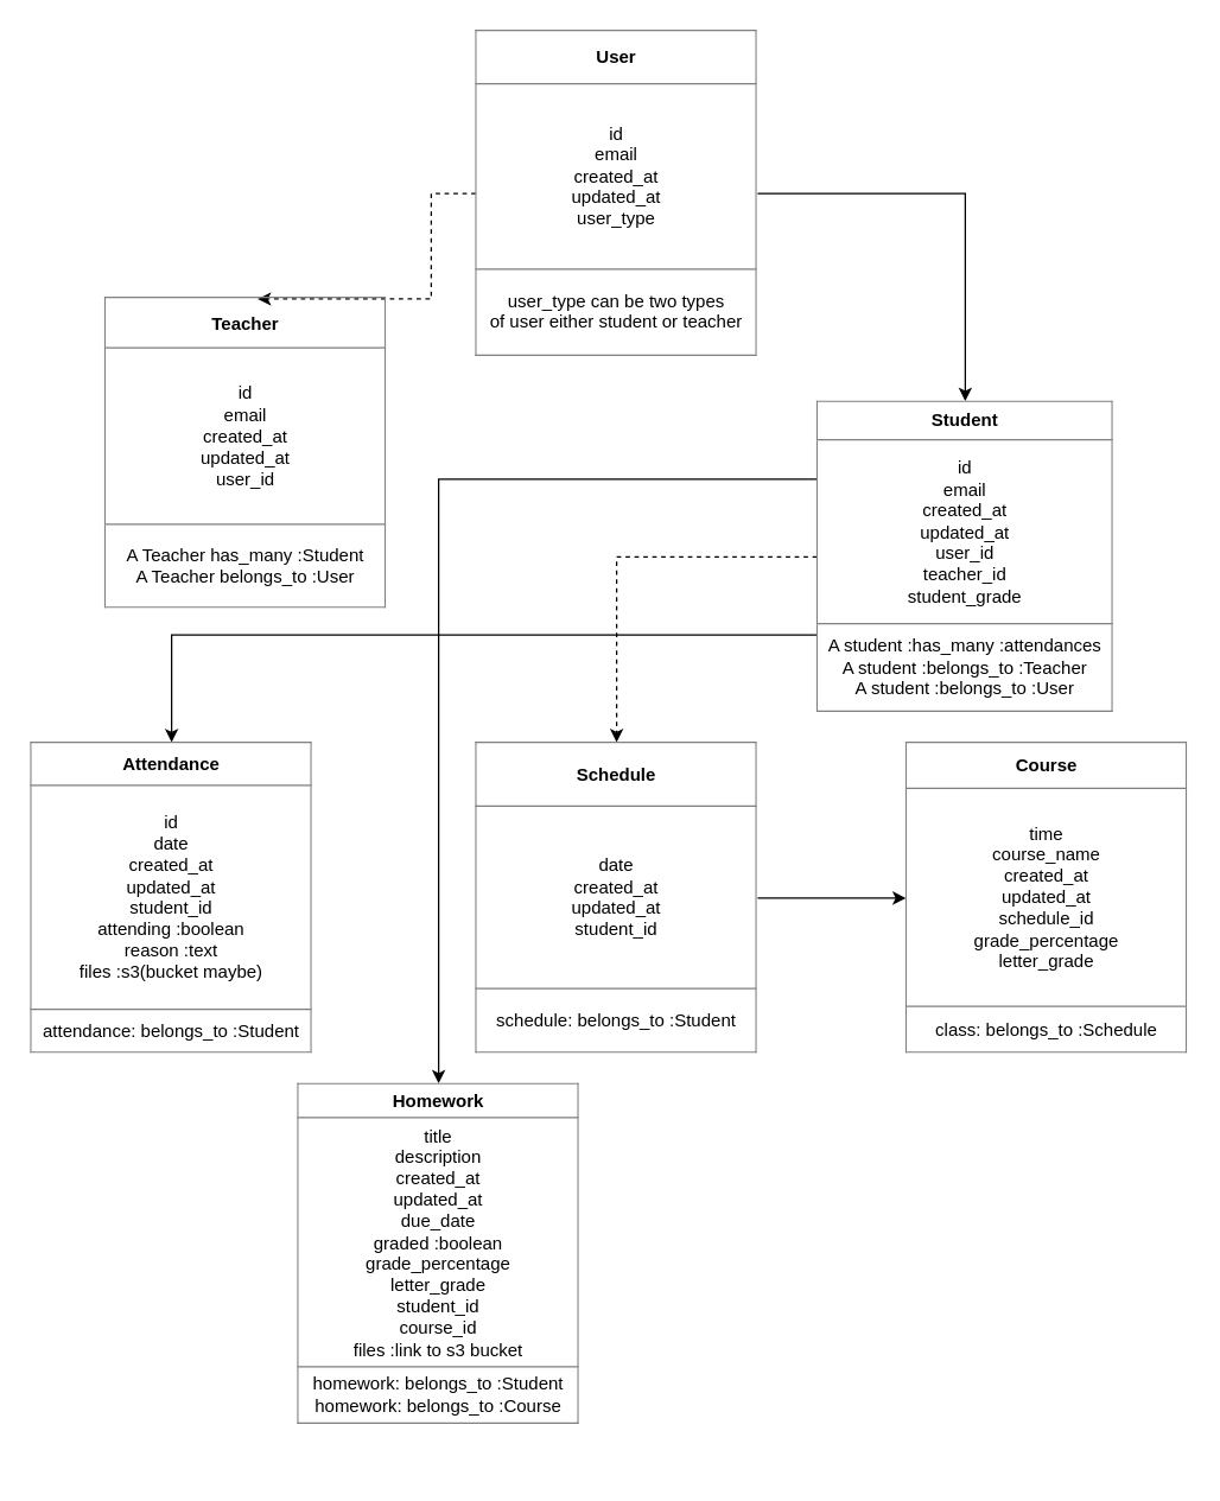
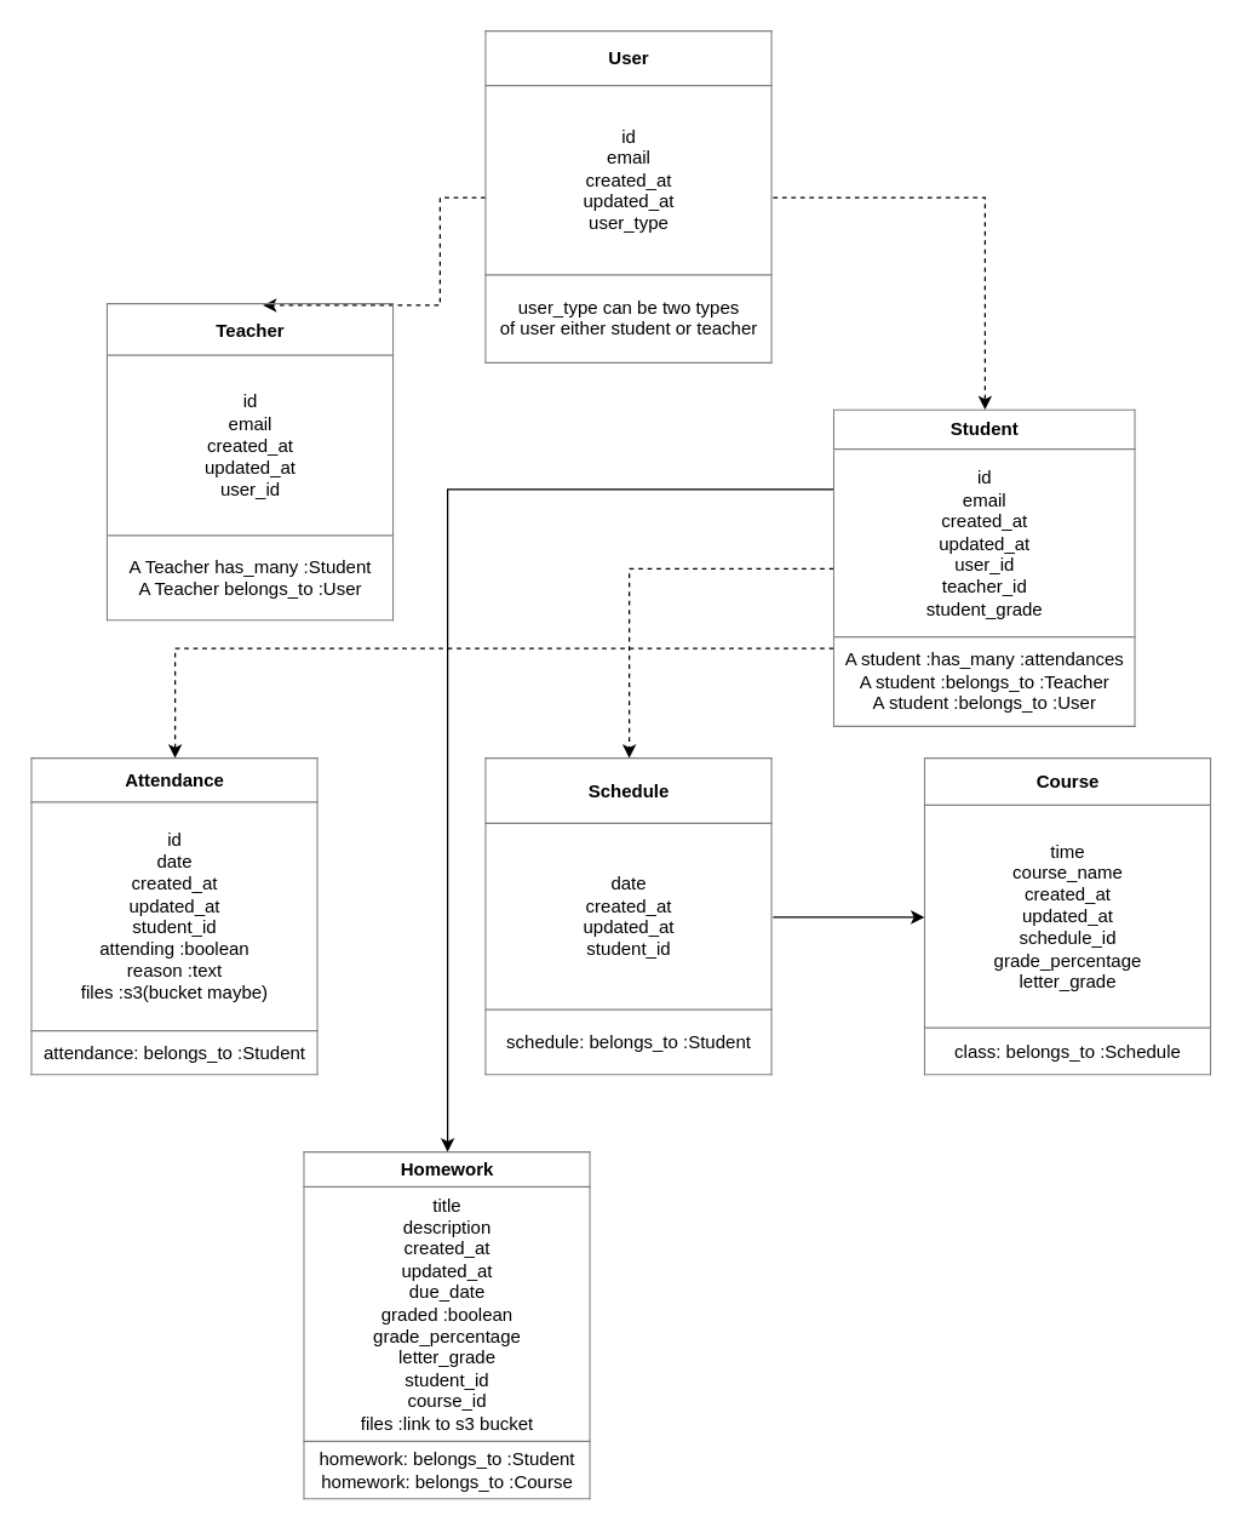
  <mxCell id="0" />
  <mxCell id="1" parent="0" />
  <mxCell id="2" style="edgeStyle=orthogonalEdgeStyle;rounded=0;orthogonalLoop=1;jettySize=auto;html=1;exitX=0;exitY=0.5;exitDx=0;exitDy=0;entryX=0.542;entryY=0.005;entryDx=0;entryDy=0;entryPerimeter=0;dashed=1;" edge="1" parent="1" source="4" target="5"><mxGeometry relative="1" as="geometry" /></mxCell>
- <mxCell id="3" style="edgeStyle=orthogonalEdgeStyle;rounded=0;orthogonalLoop=1;jettySize=auto;html=1;exitX=1;exitY=0.5;exitDx=0;exitDy=0;entryX=0.5;entryY=0;entryDx=0;entryDy=0;" edge="1" parent="1" source="4" target="9"><mxGeometry relative="1" as="geometry" /></mxCell>
+ <mxCell id="3" style="edgeStyle=orthogonalEdgeStyle;rounded=0;orthogonalLoop=1;jettySize=auto;html=1;exitX=1;exitY=0.5;exitDx=0;exitDy=0;entryX=0.5;entryY=0;entryDx=0;entryDy=0;dashed=1;" edge="1" parent="1" source="4" target="9"><mxGeometry relative="1" as="geometry" /></mxCell>
  <mxCell id="4" value="&lt;table border=&quot;1&quot; width=&quot;100%&quot; cellpadding=&quot;4&quot; style=&quot;width: 100% ; height: 100% ; border-collapse: collapse&quot;&gt;&lt;tbody&gt;&lt;tr&gt;&lt;th align=&quot;center&quot;&gt;&lt;b&gt;User&lt;/b&gt;&lt;/th&gt;&lt;/tr&gt;&lt;tr&gt;&lt;td align=&quot;center&quot;&gt;id&lt;br&gt;email&lt;br&gt;created_at&lt;br&gt;updated_at&lt;br&gt;user_type&lt;br&gt;&lt;/td&gt;&lt;/tr&gt;&lt;tr&gt;&lt;td align=&quot;center&quot;&gt;user_type can be two types &lt;br&gt;of user either student or teacher&lt;/td&gt;&lt;/tr&gt;&lt;/tbody&gt;&lt;/table&gt;" style="text;html=1;strokeColor=none;fillColor=none;overflow=fill;" vertex="1" parent="1"><mxGeometry x="320" y="20" width="190" height="220" as="geometry" /></mxCell>
  <mxCell id="5" value="&lt;table border=&quot;1&quot; width=&quot;100%&quot; cellpadding=&quot;4&quot; style=&quot;width: 100% ; height: 100% ; border-collapse: collapse&quot;&gt;&lt;tbody&gt;&lt;tr&gt;&lt;th align=&quot;center&quot;&gt;&lt;b&gt;Teacher&lt;/b&gt;&lt;/th&gt;&lt;/tr&gt;&lt;tr&gt;&lt;td align=&quot;center&quot;&gt;id&lt;br&gt;email&lt;br&gt;created_at&lt;br&gt;updated_at&lt;br&gt;user_id&lt;br&gt;&lt;/td&gt;&lt;/tr&gt;&lt;tr&gt;&lt;td align=&quot;center&quot;&gt;A Teacher has_many :Student&lt;br&gt;A Teacher belongs_to :User&lt;/td&gt;&lt;/tr&gt;&lt;/tbody&gt;&lt;/table&gt;" style="text;html=1;strokeColor=none;fillColor=none;overflow=fill;" vertex="1" parent="1"><mxGeometry x="70" y="200" width="190" height="210" as="geometry" /></mxCell>
  <mxCell id="6" style="edgeStyle=orthogonalEdgeStyle;rounded=0;orthogonalLoop=1;jettySize=auto;html=1;exitX=0;exitY=0.5;exitDx=0;exitDy=0;dashed=1;" edge="1" parent="1" source="9" target="12"><mxGeometry relative="1" as="geometry" /></mxCell>
- <mxCell id="7" style="edgeStyle=orthogonalEdgeStyle;rounded=0;orthogonalLoop=1;jettySize=auto;html=1;exitX=0;exitY=0.75;exitDx=0;exitDy=0;" edge="1" parent="1" source="9" target="10"><mxGeometry relative="1" as="geometry" /></mxCell>
+ <mxCell id="7" style="edgeStyle=orthogonalEdgeStyle;rounded=0;orthogonalLoop=1;jettySize=auto;html=1;exitX=0;exitY=0.75;exitDx=0;exitDy=0;dashed=1;" edge="1" parent="1" source="9" target="10"><mxGeometry relative="1" as="geometry" /></mxCell>
  <mxCell id="8" style="edgeStyle=orthogonalEdgeStyle;rounded=0;orthogonalLoop=1;jettySize=auto;html=1;exitX=0;exitY=0.25;exitDx=0;exitDy=0;entryX=0.5;entryY=0;entryDx=0;entryDy=0;" edge="1" parent="1" source="9" target="14"><mxGeometry relative="1" as="geometry" /></mxCell>
  <mxCell id="9" value="&lt;table border=&quot;1&quot; width=&quot;100%&quot; cellpadding=&quot;4&quot; style=&quot;width: 100% ; height: 100% ; border-collapse: collapse&quot;&gt;&lt;tbody&gt;&lt;tr&gt;&lt;th align=&quot;center&quot;&gt;&lt;b&gt;Student&lt;/b&gt;&lt;/th&gt;&lt;/tr&gt;&lt;tr&gt;&lt;td align=&quot;center&quot;&gt;id&lt;br&gt;email&lt;br&gt;created_at&lt;br&gt;updated_at&lt;br&gt;user_id&lt;br&gt;teacher_id&lt;br&gt;student_grade&lt;/td&gt;&lt;/tr&gt;&lt;tr&gt;&lt;td align=&quot;center&quot;&gt;A student :has_many :attendances&lt;br&gt;A student :belongs_to :Teacher&lt;br&gt;A student :belongs_to :User&lt;/td&gt;&lt;/tr&gt;&lt;/tbody&gt;&lt;/table&gt;" style="text;html=1;strokeColor=none;fillColor=none;overflow=fill;" vertex="1" parent="1"><mxGeometry x="550" y="270" width="200" height="210" as="geometry" /></mxCell>
  <mxCell id="10" value="&lt;table border=&quot;1&quot; width=&quot;100%&quot; cellpadding=&quot;4&quot; style=&quot;width: 100% ; height: 100% ; border-collapse: collapse&quot;&gt;&lt;tbody&gt;&lt;tr&gt;&lt;th align=&quot;center&quot;&gt;&lt;b&gt;Attendance&lt;/b&gt;&lt;/th&gt;&lt;/tr&gt;&lt;tr&gt;&lt;td align=&quot;center&quot;&gt;id&lt;br&gt;date&lt;br&gt;created_at&lt;br&gt;updated_at&lt;br&gt;student_id&lt;br&gt;attending :boolean&lt;br&gt;reason :text&lt;br&gt;files :s3(bucket maybe)&lt;/td&gt;&lt;/tr&gt;&lt;tr&gt;&lt;td align=&quot;center&quot;&gt;attendance: belongs_to :Student&lt;/td&gt;&lt;/tr&gt;&lt;/tbody&gt;&lt;/table&gt;" style="text;html=1;strokeColor=none;fillColor=none;overflow=fill;" vertex="1" parent="1"><mxGeometry x="20" y="500" width="190" height="210" as="geometry" /></mxCell>
  <mxCell id="11" style="edgeStyle=orthogonalEdgeStyle;rounded=0;orthogonalLoop=1;jettySize=auto;html=1;exitX=1;exitY=0.5;exitDx=0;exitDy=0;entryX=0;entryY=0.5;entryDx=0;entryDy=0;" edge="1" parent="1" source="12" target="13"><mxGeometry relative="1" as="geometry" /></mxCell>
  <mxCell id="12" value="&lt;table border=&quot;1&quot; width=&quot;100%&quot; cellpadding=&quot;4&quot; style=&quot;width: 100% ; height: 100% ; border-collapse: collapse&quot;&gt;&lt;tbody&gt;&lt;tr&gt;&lt;th align=&quot;center&quot;&gt;&lt;b&gt;Schedule&lt;/b&gt;&lt;/th&gt;&lt;/tr&gt;&lt;tr&gt;&lt;td align=&quot;center&quot;&gt;date&lt;br&gt;created_at&lt;br&gt;updated_at&lt;br&gt;student_id&lt;br&gt;&lt;/td&gt;&lt;/tr&gt;&lt;tr&gt;&lt;td align=&quot;center&quot;&gt;schedule: belongs_to :Student&lt;/td&gt;&lt;/tr&gt;&lt;/tbody&gt;&lt;/table&gt;" style="text;html=1;strokeColor=none;fillColor=none;overflow=fill;" vertex="1" parent="1"><mxGeometry x="320" y="500" width="190" height="210" as="geometry" /></mxCell>
  <mxCell id="13" value="&lt;table border=&quot;1&quot; width=&quot;100%&quot; cellpadding=&quot;4&quot; style=&quot;width: 100% ; height: 100% ; border-collapse: collapse&quot;&gt;&lt;tbody&gt;&lt;tr&gt;&lt;th align=&quot;center&quot;&gt;&lt;b&gt;Course&lt;/b&gt;&lt;/th&gt;&lt;/tr&gt;&lt;tr&gt;&lt;td align=&quot;center&quot;&gt;time&lt;br&gt;course_name&lt;br&gt;created_at&lt;br&gt;updated_at&lt;br&gt;schedule_id&lt;br&gt;grade_percentage&lt;br&gt;letter_grade&lt;/td&gt;&lt;/tr&gt;&lt;tr&gt;&lt;td align=&quot;center&quot;&gt;class: belongs_to :Schedule&lt;/td&gt;&lt;/tr&gt;&lt;/tbody&gt;&lt;/table&gt;" style="text;html=1;strokeColor=none;fillColor=none;overflow=fill;" vertex="1" parent="1"><mxGeometry x="610" y="500" width="190" height="210" as="geometry" /></mxCell>
- <mxCell id="14" value="&lt;table border=&quot;1&quot; width=&quot;100%&quot; cellpadding=&quot;4&quot; style=&quot;width: 100% ; height: 100% ; border-collapse: collapse&quot;&gt;&lt;tbody&gt;&lt;tr&gt;&lt;th align=&quot;center&quot;&gt;&lt;b&gt;Homework&lt;/b&gt;&lt;/th&gt;&lt;/tr&gt;&lt;tr&gt;&lt;td align=&quot;center&quot;&gt;title&lt;br&gt;description&lt;br&gt;created_at&lt;br&gt;updated_at&lt;br&gt;due_date&lt;br&gt;graded :boolean&lt;br&gt;grade_percentage&lt;br&gt;letter_grade&lt;br&gt;student_id&lt;br&gt;course_id&lt;br&gt;files :link to s3 bucket&lt;/td&gt;&lt;/tr&gt;&lt;tr&gt;&lt;td align=&quot;center&quot;&gt;homework: belongs_to :Student&lt;br&gt;homework: belongs_to :Course&lt;/td&gt;&lt;/tr&gt;&lt;/tbody&gt;&lt;/table&gt;" style="text;html=1;strokeColor=none;fillColor=none;overflow=fill;" vertex="1" parent="1"><mxGeometry x="200" y="730" width="190" height="230" as="geometry" /></mxCell>
+ <mxCell id="14" value="&lt;table border=&quot;1&quot; width=&quot;100%&quot; cellpadding=&quot;4&quot; style=&quot;width: 100% ; height: 100% ; border-collapse: collapse&quot;&gt;&lt;tbody&gt;&lt;tr&gt;&lt;th align=&quot;center&quot;&gt;&lt;b&gt;Homework&lt;/b&gt;&lt;/th&gt;&lt;/tr&gt;&lt;tr&gt;&lt;td align=&quot;center&quot;&gt;title&lt;br&gt;description&lt;br&gt;created_at&lt;br&gt;updated_at&lt;br&gt;due_date&lt;br&gt;graded :boolean&lt;br&gt;grade_percentage&lt;br&gt;letter_grade&lt;br&gt;student_id&lt;br&gt;course_id&lt;br&gt;files :link to s3 bucket&lt;/td&gt;&lt;/tr&gt;&lt;tr&gt;&lt;td align=&quot;center&quot;&gt;homework: belongs_to :Student&lt;br&gt;homework: belongs_to :Course&lt;/td&gt;&lt;/tr&gt;&lt;/tbody&gt;&lt;/table&gt;" style="text;html=1;strokeColor=none;fillColor=none;overflow=fill;" vertex="1" parent="1"><mxGeometry x="200" y="760" width="190" height="230" as="geometry" /></mxCell>
